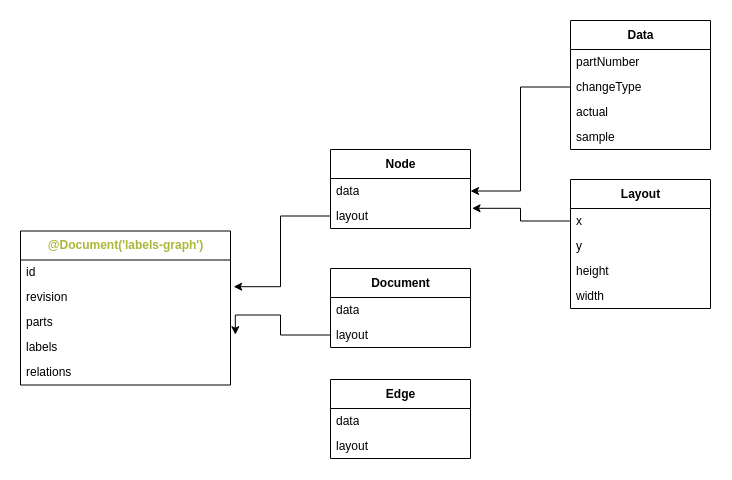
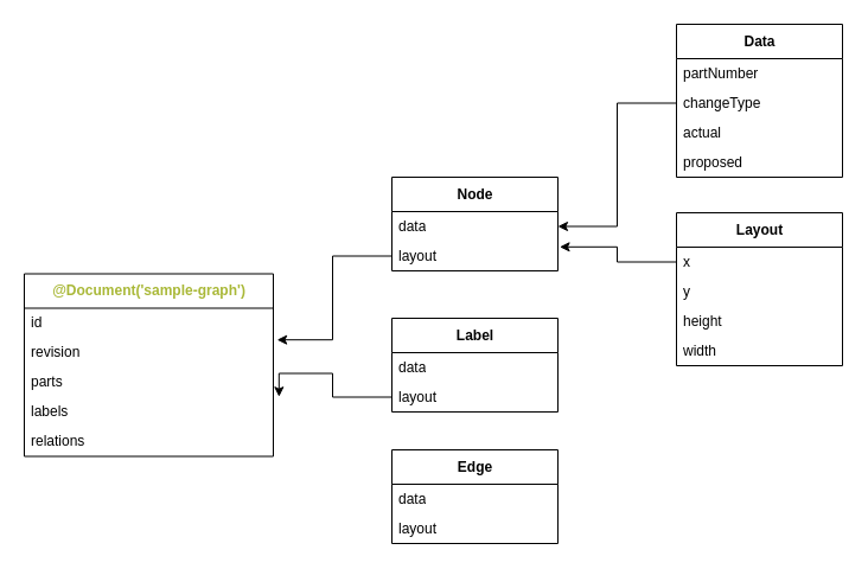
  <mxCell id="0" />
  <mxCell id="1" parent="0" />
- <mxCell id="2" value="&lt;font color=&quot;#a9b837&quot;&gt;@Document('labels-graph')&lt;/font&gt;" style="swimlane;fontStyle=1;align=center;verticalAlign=middle;childLayout=stackLayout;horizontal=1;startSize=29;horizontalStack=0;resizeParent=1;resizeParentMax=0;resizeLast=0;collapsible=0;marginBottom=0;html=1;" parent="1" vertex="1"><mxGeometry x="20" y="230.5" width="210" height="154" as="geometry" /></mxCell>
+ <mxCell id="2" value="&lt;font color=&quot;#a9b837&quot;&gt;@Document('sample-graph')&lt;/font&gt;" style="swimlane;fontStyle=1;align=center;verticalAlign=middle;childLayout=stackLayout;horizontal=1;startSize=29;horizontalStack=0;resizeParent=1;resizeParentMax=0;resizeLast=0;collapsible=0;marginBottom=0;html=1;" parent="1" vertex="1"><mxGeometry x="20" y="230.5" width="210" height="154" as="geometry" /></mxCell>
  <mxCell id="3" value="id" style="text;html=1;strokeColor=none;fillColor=none;align=left;verticalAlign=middle;spacingLeft=4;spacingRight=4;overflow=hidden;rotatable=0;points=[[0,0.5],[1,0.5]];portConstraint=eastwest;" parent="2" vertex="1"><mxGeometry y="29" width="210" height="25" as="geometry" /></mxCell>
  <mxCell id="4" value="revision" style="text;html=1;strokeColor=none;fillColor=none;align=left;verticalAlign=middle;spacingLeft=4;spacingRight=4;overflow=hidden;rotatable=0;points=[[0,0.5],[1,0.5]];portConstraint=eastwest;" parent="2" vertex="1"><mxGeometry y="54" width="210" height="25" as="geometry" /></mxCell>
  <mxCell id="5" value="parts" style="text;html=1;strokeColor=none;fillColor=none;align=left;verticalAlign=middle;spacingLeft=4;spacingRight=4;overflow=hidden;rotatable=0;points=[[0,0.5],[1,0.5]];portConstraint=eastwest;" parent="2" vertex="1"><mxGeometry y="79" width="210" height="25" as="geometry" /></mxCell>
  <mxCell id="6" value="labels" style="text;html=1;strokeColor=none;fillColor=none;align=left;verticalAlign=middle;spacingLeft=4;spacingRight=4;overflow=hidden;rotatable=0;points=[[0,0.5],[1,0.5]];portConstraint=eastwest;" parent="2" vertex="1"><mxGeometry y="104" width="210" height="25" as="geometry" /></mxCell>
  <mxCell id="7" value="relations" style="text;html=1;strokeColor=none;fillColor=none;align=left;verticalAlign=middle;spacingLeft=4;spacingRight=4;overflow=hidden;rotatable=0;points=[[0,0.5],[1,0.5]];portConstraint=eastwest;" parent="2" vertex="1"><mxGeometry y="129" width="210" height="25" as="geometry" /></mxCell>
  <mxCell id="8" value="Node" style="swimlane;fontStyle=1;align=center;verticalAlign=middle;childLayout=stackLayout;horizontal=1;startSize=29;horizontalStack=0;resizeParent=1;resizeParentMax=0;resizeLast=0;collapsible=0;marginBottom=0;html=1;" parent="1" vertex="1"><mxGeometry x="330" y="149" width="140" height="79" as="geometry" /></mxCell>
  <mxCell id="9" value="data" style="text;html=1;strokeColor=none;fillColor=none;align=left;verticalAlign=middle;spacingLeft=4;spacingRight=4;overflow=hidden;rotatable=0;points=[[0,0.5],[1,0.5]];portConstraint=eastwest;" parent="8" vertex="1"><mxGeometry y="29" width="140" height="25" as="geometry" /></mxCell>
  <mxCell id="10" value="layout" style="text;html=1;strokeColor=none;fillColor=none;align=left;verticalAlign=middle;spacingLeft=4;spacingRight=4;overflow=hidden;rotatable=0;points=[[0,0.5],[1,0.5]];portConstraint=eastwest;" parent="8" vertex="1"><mxGeometry y="54" width="140" height="25" as="geometry" /></mxCell>
- <mxCell id="11" value="Document" style="swimlane;fontStyle=1;align=center;verticalAlign=middle;childLayout=stackLayout;horizontal=1;startSize=29;horizontalStack=0;resizeParent=1;resizeParentMax=0;resizeLast=0;collapsible=0;marginBottom=0;html=1;" parent="1" vertex="1"><mxGeometry x="330" y="268" width="140" height="79" as="geometry" /></mxCell>
+ <mxCell id="11" value="Label" style="swimlane;fontStyle=1;align=center;verticalAlign=middle;childLayout=stackLayout;horizontal=1;startSize=29;horizontalStack=0;resizeParent=1;resizeParentMax=0;resizeLast=0;collapsible=0;marginBottom=0;html=1;" parent="1" vertex="1"><mxGeometry x="330" y="268" width="140" height="79" as="geometry" /></mxCell>
  <mxCell id="12" value="data" style="text;html=1;strokeColor=none;fillColor=none;align=left;verticalAlign=middle;spacingLeft=4;spacingRight=4;overflow=hidden;rotatable=0;points=[[0,0.5],[1,0.5]];portConstraint=eastwest;" parent="11" vertex="1"><mxGeometry y="29" width="140" height="25" as="geometry" /></mxCell>
  <mxCell id="13" value="layout" style="text;html=1;strokeColor=none;fillColor=none;align=left;verticalAlign=middle;spacingLeft=4;spacingRight=4;overflow=hidden;rotatable=0;points=[[0,0.5],[1,0.5]];portConstraint=eastwest;" parent="11" vertex="1"><mxGeometry y="54" width="140" height="25" as="geometry" /></mxCell>
  <mxCell id="14" value="Edge" style="swimlane;fontStyle=1;align=center;verticalAlign=middle;childLayout=stackLayout;horizontal=1;startSize=29;horizontalStack=0;resizeParent=1;resizeParentMax=0;resizeLast=0;collapsible=0;marginBottom=0;html=1;" parent="1" vertex="1"><mxGeometry x="330" y="379" width="140" height="79" as="geometry" /></mxCell>
  <mxCell id="15" value="data" style="text;html=1;strokeColor=none;fillColor=none;align=left;verticalAlign=middle;spacingLeft=4;spacingRight=4;overflow=hidden;rotatable=0;points=[[0,0.5],[1,0.5]];portConstraint=eastwest;" parent="14" vertex="1"><mxGeometry y="29" width="140" height="25" as="geometry" /></mxCell>
  <mxCell id="16" value="layout" style="text;html=1;strokeColor=none;fillColor=none;align=left;verticalAlign=middle;spacingLeft=4;spacingRight=4;overflow=hidden;rotatable=0;points=[[0,0.5],[1,0.5]];portConstraint=eastwest;" parent="14" vertex="1"><mxGeometry y="54" width="140" height="25" as="geometry" /></mxCell>
  <mxCell id="17" value="Data" style="swimlane;fontStyle=1;align=center;verticalAlign=middle;childLayout=stackLayout;horizontal=1;startSize=29;horizontalStack=0;resizeParent=1;resizeParentMax=0;resizeLast=0;collapsible=0;marginBottom=0;html=1;" parent="1" vertex="1"><mxGeometry x="570" y="20" width="140" height="129" as="geometry" /></mxCell>
  <mxCell id="18" value="partNumber" style="text;html=1;strokeColor=none;fillColor=none;align=left;verticalAlign=middle;spacingLeft=4;spacingRight=4;overflow=hidden;rotatable=0;points=[[0,0.5],[1,0.5]];portConstraint=eastwest;" parent="17" vertex="1"><mxGeometry y="29" width="140" height="25" as="geometry" /></mxCell>
  <mxCell id="19" value="changeType" style="text;html=1;strokeColor=none;fillColor=none;align=left;verticalAlign=middle;spacingLeft=4;spacingRight=4;overflow=hidden;rotatable=0;points=[[0,0.5],[1,0.5]];portConstraint=eastwest;" parent="17" vertex="1"><mxGeometry y="54" width="140" height="25" as="geometry" /></mxCell>
  <mxCell id="20" value="actual" style="text;html=1;strokeColor=none;fillColor=none;align=left;verticalAlign=middle;spacingLeft=4;spacingRight=4;overflow=hidden;rotatable=0;points=[[0,0.5],[1,0.5]];portConstraint=eastwest;" parent="17" vertex="1"><mxGeometry y="79" width="140" height="25" as="geometry" /></mxCell>
- <mxCell id="21" value="sample" style="text;html=1;strokeColor=none;fillColor=none;align=left;verticalAlign=middle;spacingLeft=4;spacingRight=4;overflow=hidden;rotatable=0;points=[[0,0.5],[1,0.5]];portConstraint=eastwest;" parent="17" vertex="1"><mxGeometry y="104" width="140" height="25" as="geometry" /></mxCell>
+ <mxCell id="21" value="proposed" style="text;html=1;strokeColor=none;fillColor=none;align=left;verticalAlign=middle;spacingLeft=4;spacingRight=4;overflow=hidden;rotatable=0;points=[[0,0.5],[1,0.5]];portConstraint=eastwest;" parent="17" vertex="1"><mxGeometry y="104" width="140" height="25" as="geometry" /></mxCell>
  <mxCell id="22" value="Layout" style="swimlane;fontStyle=1;align=center;verticalAlign=middle;childLayout=stackLayout;horizontal=1;startSize=29;horizontalStack=0;resizeParent=1;resizeParentMax=0;resizeLast=0;collapsible=0;marginBottom=0;html=1;" parent="1" vertex="1"><mxGeometry x="570" y="179" width="140" height="129" as="geometry" /></mxCell>
  <mxCell id="23" value="x" style="text;html=1;strokeColor=none;fillColor=none;align=left;verticalAlign=middle;spacingLeft=4;spacingRight=4;overflow=hidden;rotatable=0;points=[[0,0.5],[1,0.5]];portConstraint=eastwest;" parent="22" vertex="1"><mxGeometry y="29" width="140" height="25" as="geometry" /></mxCell>
  <mxCell id="24" value="y" style="text;html=1;strokeColor=none;fillColor=none;align=left;verticalAlign=middle;spacingLeft=4;spacingRight=4;overflow=hidden;rotatable=0;points=[[0,0.5],[1,0.5]];portConstraint=eastwest;" parent="22" vertex="1"><mxGeometry y="54" width="140" height="25" as="geometry" /></mxCell>
  <mxCell id="25" value="height" style="text;html=1;strokeColor=none;fillColor=none;align=left;verticalAlign=middle;spacingLeft=4;spacingRight=4;overflow=hidden;rotatable=0;points=[[0,0.5],[1,0.5]];portConstraint=eastwest;" parent="22" vertex="1"><mxGeometry y="79" width="140" height="25" as="geometry" /></mxCell>
  <mxCell id="26" value="width" style="text;html=1;strokeColor=none;fillColor=none;align=left;verticalAlign=middle;spacingLeft=4;spacingRight=4;overflow=hidden;rotatable=0;points=[[0,0.5],[1,0.5]];portConstraint=eastwest;" parent="22" vertex="1"><mxGeometry y="104" width="140" height="25" as="geometry" /></mxCell>
  <mxCell id="27" style="edgeStyle=orthogonalEdgeStyle;rounded=0;orthogonalLoop=1;jettySize=auto;html=1;entryX=1;entryY=0.5;entryDx=0;entryDy=0;" parent="1" source="19" target="9" edge="1"><mxGeometry relative="1" as="geometry" /></mxCell>
  <mxCell id="28" style="edgeStyle=orthogonalEdgeStyle;rounded=0;orthogonalLoop=1;jettySize=auto;html=1;entryX=1.011;entryY=0.192;entryDx=0;entryDy=0;entryPerimeter=0;" parent="1" source="23" target="10" edge="1"><mxGeometry relative="1" as="geometry" /></mxCell>
  <mxCell id="29" style="edgeStyle=orthogonalEdgeStyle;rounded=0;orthogonalLoop=1;jettySize=auto;html=1;entryX=1.015;entryY=0.068;entryDx=0;entryDy=0;entryPerimeter=0;" parent="1" source="10" target="4" edge="1"><mxGeometry relative="1" as="geometry" /></mxCell>
  <mxCell id="30" style="edgeStyle=orthogonalEdgeStyle;rounded=0;orthogonalLoop=1;jettySize=auto;html=1;entryX=1.023;entryY=-0.012;entryDx=0;entryDy=0;entryPerimeter=0;" parent="1" source="13" target="6" edge="1"><mxGeometry relative="1" as="geometry" /></mxCell>
